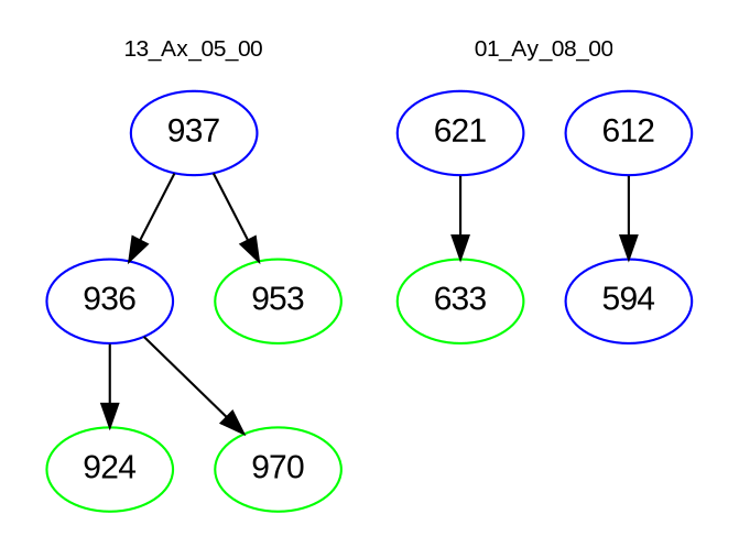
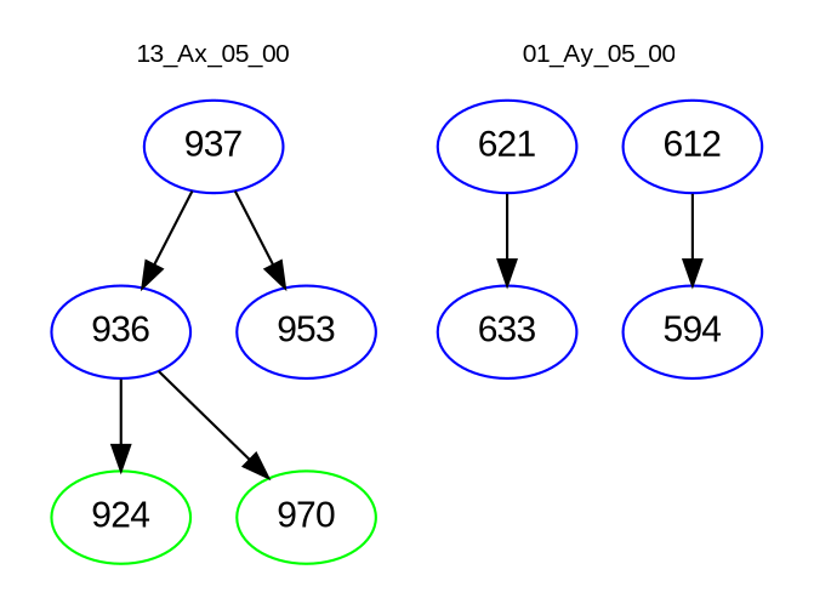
  digraph {
    fontname="Liberation Sans"
    node [color=blue fontname="Liberation Sans"]
    edge [color=black fontname="Liberation Sans"]
    n1 [label=937]
    n2 [label=936]
-   n3 [color=green label=953]
+   n3 [label=953]
    n4 [color=green label=924]
    n5 [color=green label=970]
    n6 [label=612]
    n7 [label=594]
    n8 [label=621]
-   n9 [color=green label=633]
+   n9 [label=633]
    subgraph cluster_1 {
      color=white
      fontsize=10
      label="13_Ax_05_00"
      n1
      n2
      n3
      n4
      n5
    }
    subgraph cluster_2 {
      color=white
      fontsize=10
-     label="01_Ay_08_00"
+     label="01_Ay_05_00"
      n6
      n7
      n8
      n9
    }
    n1 -> n2
    n1 -> n3
    n2 -> n4
    n2 -> n5
    n6 -> n7
    n8 -> n9
  }
